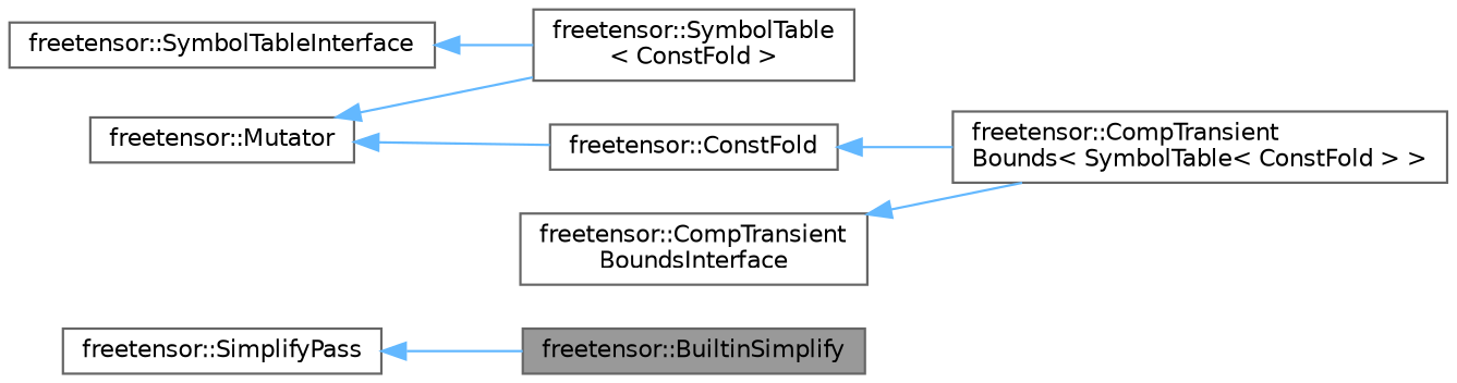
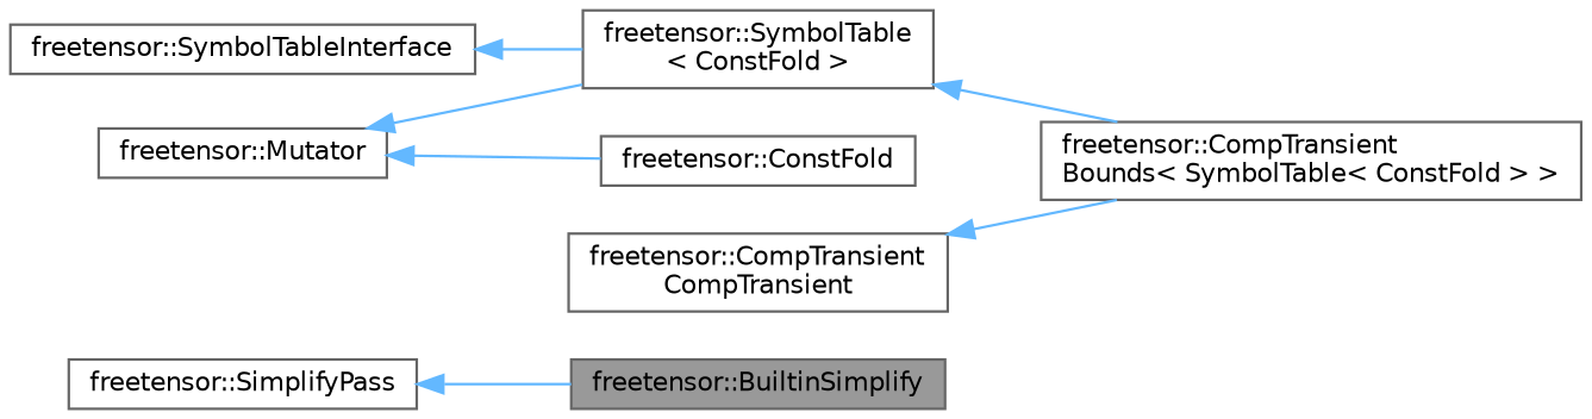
  digraph {
    rankdir=LR
    node [color=gray40 fillcolor=white fontname=Helvetica fontsize=10 shape=box style=filled]
    edge [color=steelblue1 dir=back fontname=Helvetica fontsize=10 labelfontname=Helvetica labelfontsize=10 style=solid]
    n1 [fillcolor=grey60 fontcolor=black height=0.2 label="freetensor::BuiltinSimplify" width=0.4]
    n2 [height=0.2 label="freetensor::SimplifyPass" width=0.4]
    n3 [height=0.2 label="freetensor::CompTransient\lBounds\< SymbolTable\< ConstFold \> \>" width=0.4]
    n4 [height=0.2 label="freetensor::SymbolTable\l\< ConstFold \>" width=0.4]
    n5 [height=0.2 label="freetensor::ConstFold" width=0.4]
    n6 [height=0.2 label="freetensor::Mutator" width=0.4]
    n7 [height=0.2 label="freetensor::SymbolTableInterface" width=0.4]
-   n8 [height=0.2 label="freetensor::CompTransient\lBoundsInterface" width=0.4]
+   n8 [height=0.2 label="freetensor::CompTransient\lCompTransient" width=0.4]
    n2 -> n1
-   n5 -> n3
+   n4 -> n3
    n6 -> n4
    n6 -> n5
    n7 -> n4
    n8 -> n3
  }
